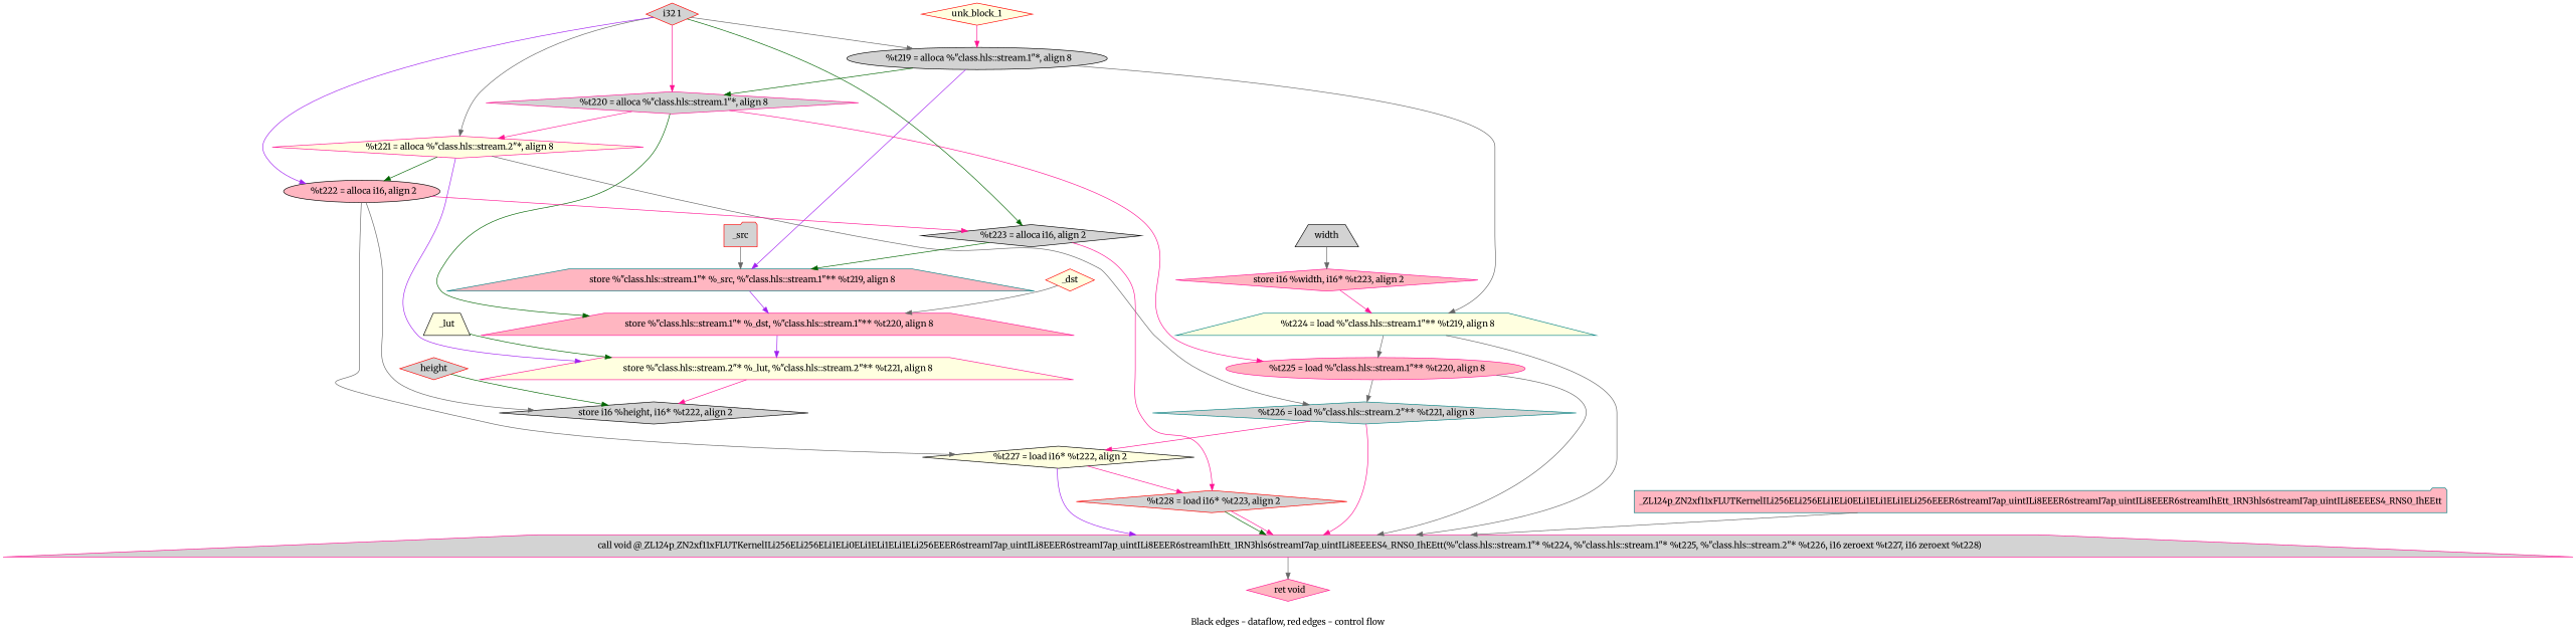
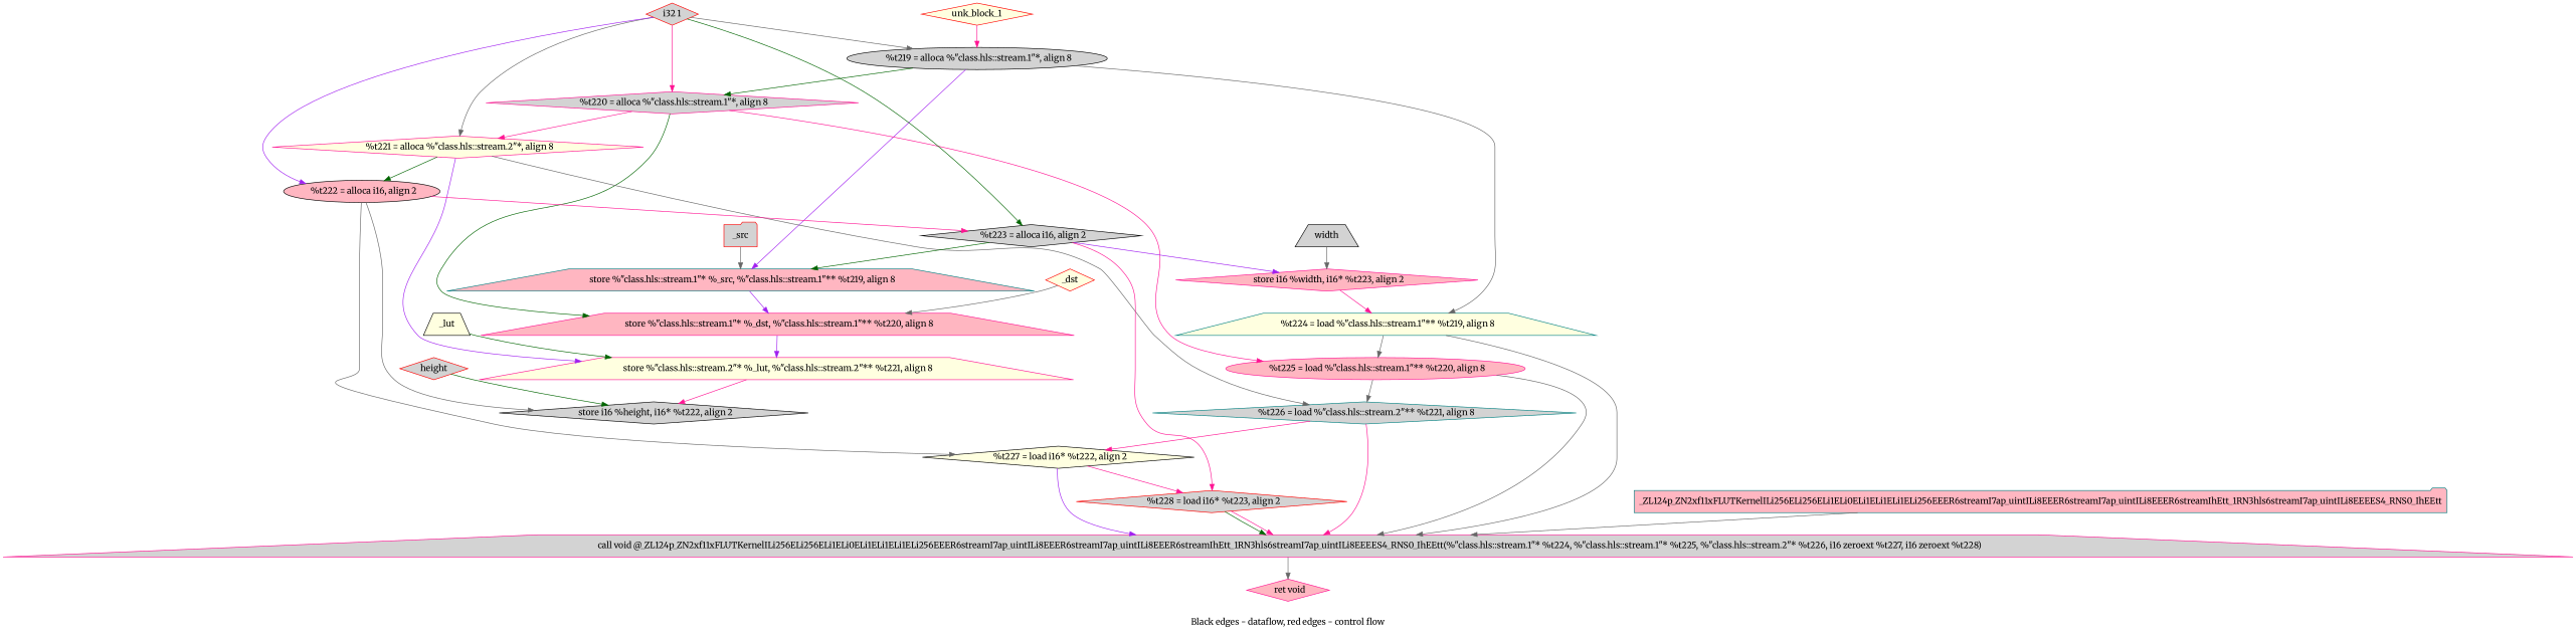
  digraph {
    compound=true
    fontname=Merriweather
    label="Black edges - dataflow, red edges - control flow"
    node [color=deeppink fillcolor=lightgrey fontname=Merriweather shape=diamond style=filled]
    edge [color=gray40 fontname=Merriweather]
    n1 [color=black label="  %t219 = alloca %\"class.hls::stream.1\"*, align 8" shape=ellipse]
    n2 [label="  %t220 = alloca %\"class.hls::stream.1\"*, align 8"]
    n3 [color=teal fillcolor=lightpink label="  store %\"class.hls::stream.1\"* %_src, %\"class.hls::stream.1\"** %t219, align 8" shape=trapezium]
    n4 [color=teal fillcolor=lightyellow label="  %t224 = load %\"class.hls::stream.1\"** %t219, align 8" shape=trapezium]
    n5 [fillcolor=lightyellow label="  %t221 = alloca %\"class.hls::stream.2\"*, align 8"]
    n6 [fillcolor=lightpink label="  store %\"class.hls::stream.1\"* %_dst, %\"class.hls::stream.1\"** %t220, align 8" shape=trapezium]
    n7 [fillcolor=lightpink label="  %t225 = load %\"class.hls::stream.1\"** %t220, align 8" shape=ellipse]
    n8 [label="  call void @_ZL124p_ZN2xf11xFLUTKernelILi256ELi256ELi1ELi0ELi1ELi1ELi1ELi256EEER6streamI7ap_uintILi8EEER6streamI7ap_uintILi8EEER6streamIhEtt_1RN3hls6streamI7ap_uintILi8EEEES4_RNS0_IhEEtt(%\"class.hls::stream.1\"* %t224, %\"class.hls::stream.1\"* %t225, %\"class.hls::stream.2\"* %t226, i16 zeroext %t227, i16 zeroext %t228)" shape=trapezium]
    n9 [color=black fillcolor=lightpink label="  %t222 = alloca i16, align 2" shape=ellipse]
    n10 [fillcolor=lightyellow label="  store %\"class.hls::stream.2\"* %_lut, %\"class.hls::stream.2\"** %t221, align 8" shape=trapezium]
    n11 [color=teal label="  %t226 = load %\"class.hls::stream.2\"** %t221, align 8"]
    n12 [color=black label="  %t223 = alloca i16, align 2"]
    n13 [color=black label="  store i16 %height, i16* %t222, align 2"]
    n14 [color=black fillcolor=lightyellow label="  %t227 = load i16* %t222, align 2"]
    n15 [fillcolor=lightpink label="  store i16 %width, i16* %t223, align 2"]
    n16 [color=red label="  %t228 = load i16* %t223, align 2"]
    n17 [fillcolor=lightpink label="  ret void"]
    unk_block_1 [color=red fillcolor=lightyellow]
    "i32 1" [color=red]
    _src [color=red shape=folder]
    _dst [color=red fillcolor=lightyellow]
    _lut [color=black fillcolor=lightyellow shape=trapezium]
    height [color=red]
    width [color=black shape=trapezium]
    _ZL124p_ZN2xf11xFLUTKernelILi256ELi256ELi1ELi0ELi1ELi1ELi1ELi256EEER6streamI7ap_uintILi8EEER6streamI7ap_uintILi8EEER6streamIhEtt_1RN3hls6streamI7ap_uintILi8EEEES4_RNS0_IhEEtt [color=teal fillcolor=lightpink shape=folder]
    n1 -> n2 [color=darkgreen weight=2]
    n1 -> n3 [color=purple]
    n1 -> n4
    n2 -> n5 [color=deeppink weight=2]
    n2 -> n6 [color=darkgreen]
    n2 -> n7 [color=deeppink]
    n3 -> n6 [color=purple weight=2]
    n4 -> n7 [weight=2]
    n4 -> n8
    n5 -> n9 [color=darkgreen weight=2]
    n5 -> n10 [color=purple]
    n5 -> n11
    n6 -> n10 [color=purple weight=2]
    n7 -> n8
    n7 -> n11 [weight=2]
    n8 -> n17 [weight=2]
    n9 -> n12 [color=deeppink weight=2]
    n9 -> n13
    n9 -> n14
    n10 -> n13 [color=deeppink weight=2]
    n11 -> n8 [color=deeppink]
    n11 -> n14 [color=deeppink weight=2]
    n12 -> n3 [color=darkgreen weight=2]
+   n12 -> n15 [color=purple]
    n12 -> n16 [color=deeppink]
    n14 -> n8 [color=purple]
    n14 -> n16 [color=deeppink weight=2]
    n15 -> n4 [color=deeppink weight=2]
    n16 -> n8 [color=darkgreen weight=2]
    n16 -> n8 [color=deeppink]
    unk_block_1 -> n1 [color=deeppink]
    "i32 1" -> n1
    "i32 1" -> n2 [color=deeppink]
    "i32 1" -> n5
    "i32 1" -> n9 [color=purple]
    "i32 1" -> n12 [color=darkgreen]
    _src -> n3
    _dst -> n6
    _lut -> n10 [color=darkgreen]
    height -> n13 [color=darkgreen]
    width -> n15
    _ZL124p_ZN2xf11xFLUTKernelILi256ELi256ELi1ELi0ELi1ELi1ELi1ELi256EEER6streamI7ap_uintILi8EEER6streamI7ap_uintILi8EEER6streamIhEtt_1RN3hls6streamI7ap_uintILi8EEEES4_RNS0_IhEEtt -> n8
  }
